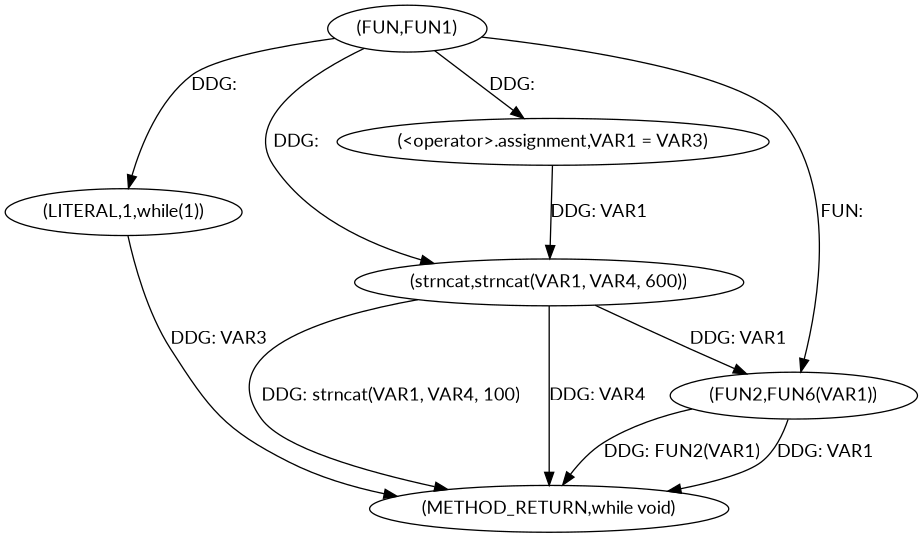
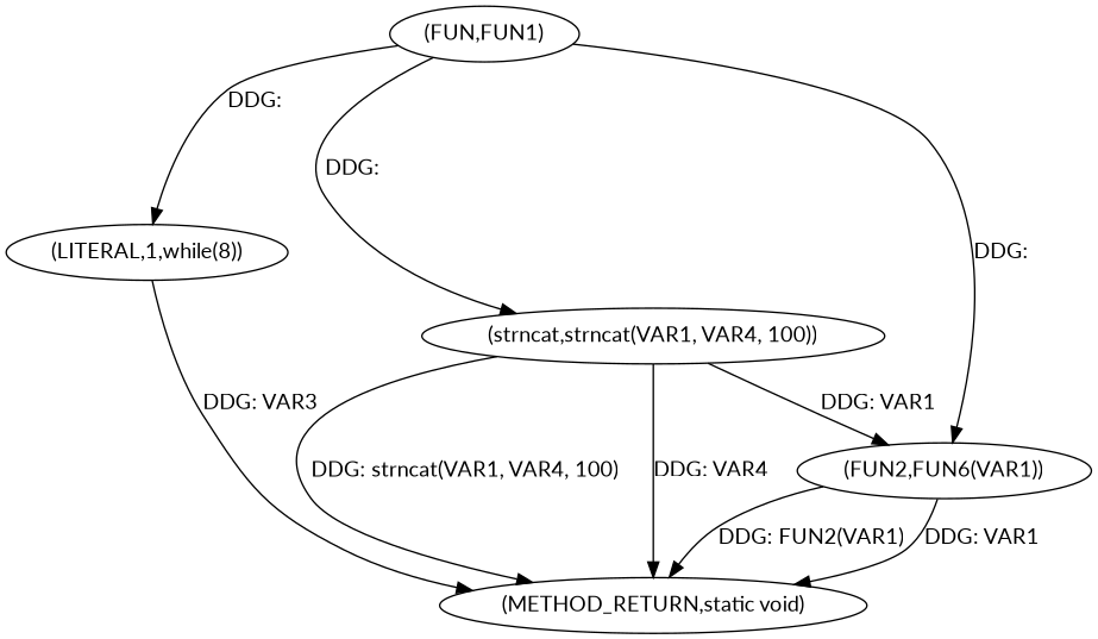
  digraph {
    fontname=Lato
    node [fontname=Lato]
    edge [fontname=Lato]
    n1 [label="(FUN,FUN1)"]
-   n2 [label="(LITERAL,1,while(1))"]
-   n3 [label="(<operator>.assignment,VAR1 = VAR3)"]
-   n4 [label="(strncat,strncat(VAR1, VAR4, 600))"]
+   n2 [label="(LITERAL,1,while(8))"]
+   n4 [label="(strncat,strncat(VAR1, VAR4, 100))"]
    n5 [label="(FUN2,FUN6(VAR1))"]
-   n6 [label="(METHOD_RETURN,while void)"]
+   n6 [label="(METHOD_RETURN,static void)"]
    n1 -> n2 [label="DDG: "]
-   n1 -> n3 [label="DDG: "]
    n1 -> n4 [label="DDG: "]
-   n1 -> n5 [label="FUN: "]
+   n1 -> n5 [label="DDG: "]
    n2 -> n6 [label="DDG: VAR3"]
-   n3 -> n4 [label="DDG: VAR1"]
    n4 -> n5 [label="DDG: VAR1"]
    n4 -> n6 [label="DDG: strncat(VAR1, VAR4, 100)"]
    n4 -> n6 [label="DDG: VAR4"]
    n5 -> n6 [label="DDG: FUN2(VAR1)"]
    n5 -> n6 [label="DDG: VAR1"]
  }
